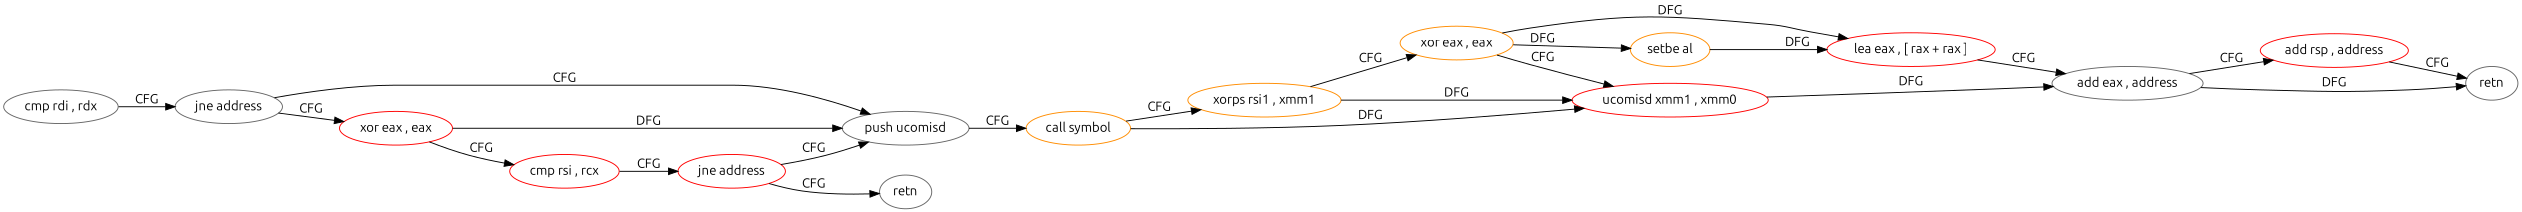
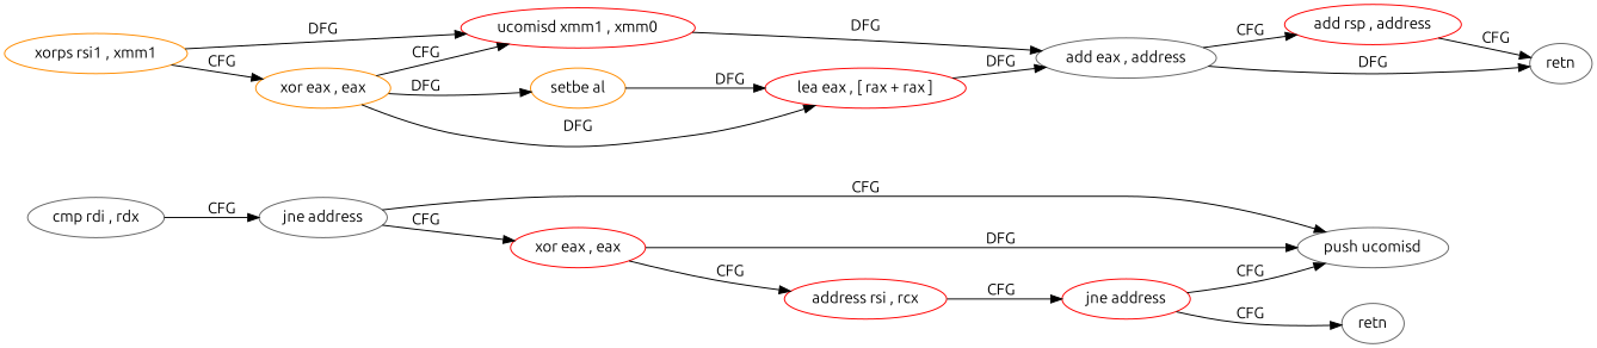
  digraph {
    fontname=Ubuntu
    rankdir=LR
    node [color=gray40 fontname=Ubuntu]
    edge [fontname=Ubuntu]
    n1 [label="cmp rdi , rdx"]
    n2 [label="jne address"]
    n3 [label="push ucomisd"]
    n4 [color=red label="xor eax , eax"]
-   n5 [color=darkorange label="call symbol"]
-   n6 [color=red label="cmp rsi , rcx"]
+   n6 [color=red label="address rsi , rcx"]
    n7 [color=darkorange label="xorps rsi1 , xmm1"]
    n8 [color=red label="ucomisd xmm1 , xmm0"]
    n9 [color=red label="jne address"]
    n10 [color=darkorange label="xor eax , eax"]
    n11 [label="add eax , address"]
    n12 [color=darkorange label="setbe al"]
    n13 [color=red label="lea eax , [ rax + rax ]"]
    n14 [color=red label="add rsp , address"]
    n15 [label=retn]
    n16 [label=retn]
    n1 -> n2 [label=CFG]
    n2 -> n3 [label=CFG]
    n2 -> n4 [label=CFG]
-   n3 -> n5 [label=CFG]
    n4 -> n3 [label=DFG]
    n4 -> n6 [label=CFG]
-   n5 -> n7 [label=CFG]
-   n5 -> n8 [label=DFG]
    n6 -> n9 [label=CFG]
    n7 -> n8 [label=DFG]
    n7 -> n10 [label=CFG]
    n8 -> n11 [label=DFG]
    n9 -> n3 [label=CFG]
    n9 -> n16 [label=CFG]
    n10 -> n8 [label=CFG]
    n10 -> n12 [label=DFG]
    n10 -> n13 [label=DFG]
    n11 -> n14 [label=CFG]
    n11 -> n15 [label=DFG]
    n12 -> n13 [label=DFG]
-   n13 -> n11 [label=CFG]
+   n13 -> n11 [label=DFG]
    n14 -> n15 [label=CFG]
  }
